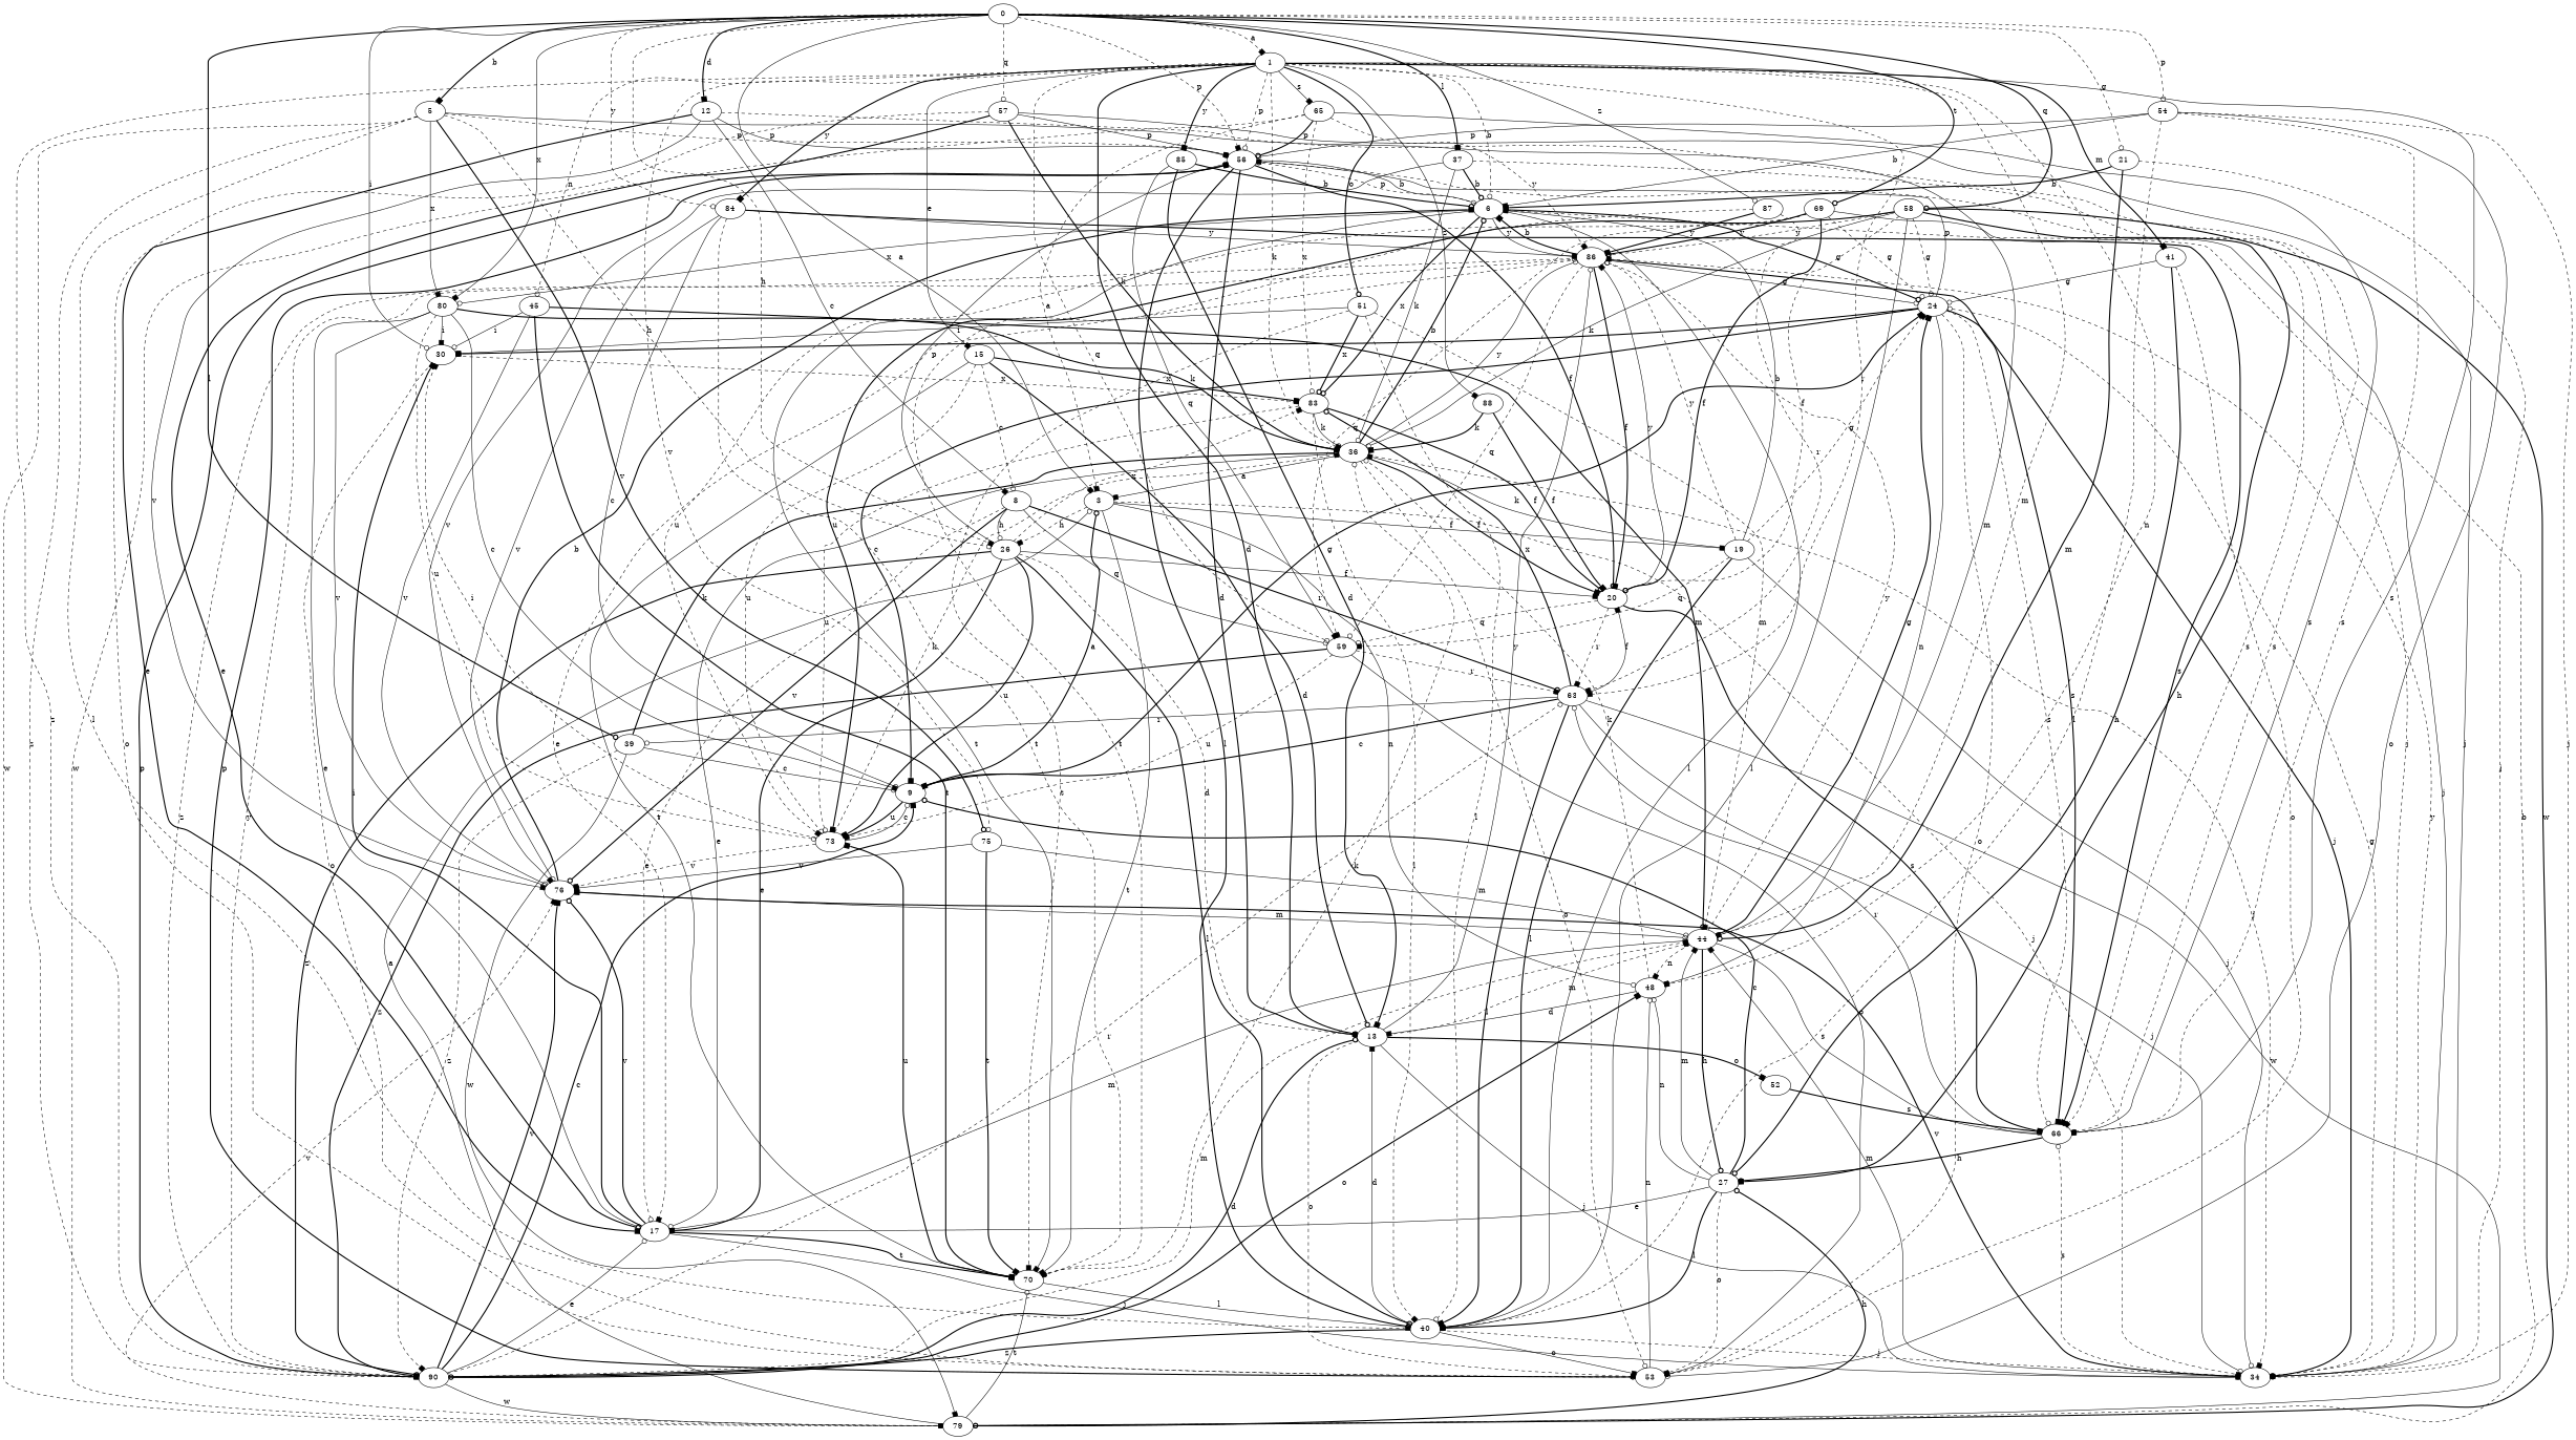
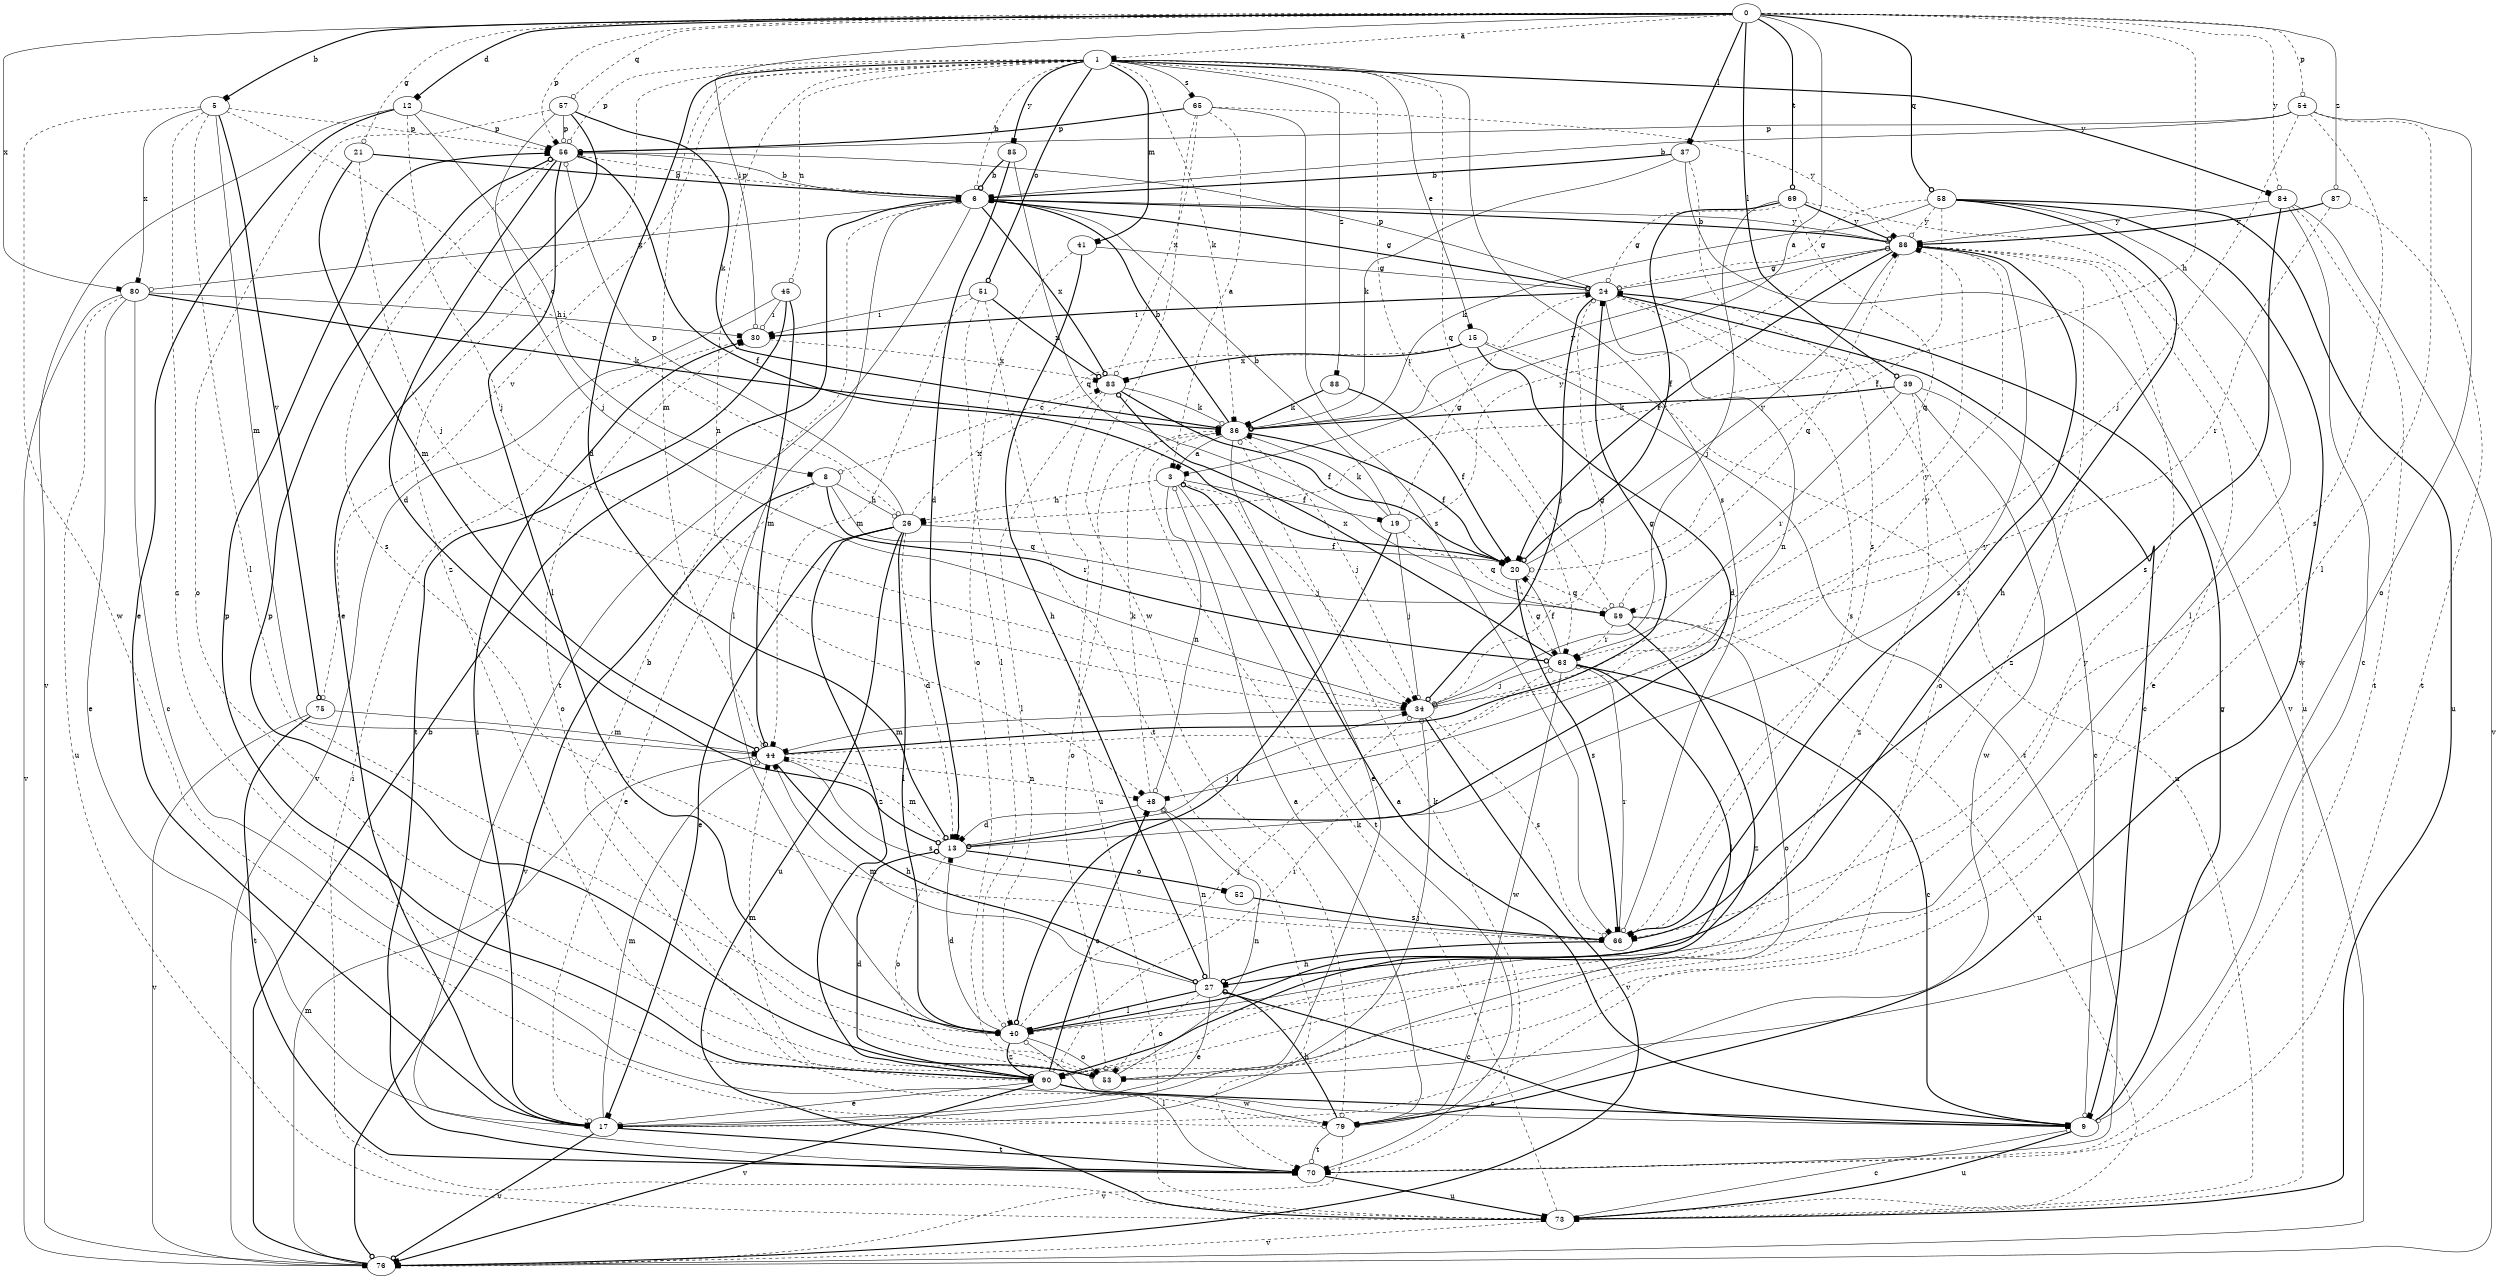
  strict digraph {
    edge [arrowhead=odot style=dashed]
    0
    1
    3
    5
    12
    21
    26
    30
    37
    39
    54
    56
    57
    58
    69
    80
    84
    87
    6
    13
    15
    36
    41
    44
    45
    48
    51
    59
    63
    65
    66
    75
    85
    88
    90
    19
    34
    70
    40
    79
    8
    17
    76
    83
    73
    20
    53
    9
    24
    86
    27
    52
    0 -> 1 [arrowhead=box label=a]
    0 -> 3 [arrowhead=box label=a style=solid]
    0 -> 5 [arrowhead=box label=b style=bold]
    0 -> 12 [arrowhead=box label=d style=bold]
    0 -> 21 [label=g]
    0 -> 26 [arrowhead=box label=h]
    0 -> 30 [label=i style=solid]
    0 -> 37 [arrowhead=box label=l style=bold]
    0 -> 39 [label=l style=bold]
    0 -> 54 [label=p]
    0 -> 56 [arrowhead=box label=p]
    0 -> 57 [label=q]
    0 -> 58 [label=q style=bold]
    0 -> 69 [label=t style=bold]
    0 -> 80 [arrowhead=box label=x style=solid]
    0 -> 84 [label=y]
    0 -> 87 [label=z style=solid]
    1 -> 56 [label=p]
    1 -> 84 [arrowhead=box label=y style=bold]
    1 -> 6 [label=b]
    1 -> 13 [label=d style=bold]
    1 -> 15 [arrowhead=box label=e style=solid]
    1 -> 36 [arrowhead=box label=k]
    1 -> 41 [arrowhead=box label=m style=bold]
    1 -> 44 [label=m]
    1 -> 45 [label=n]
    1 -> 48 [arrowhead=box label=n]
    1 -> 51 [label=o style=bold]
    1 -> 59 [label=q]
    1 -> 63 [arrowhead=box label=r]
    1 -> 65 [arrowhead=box label=s style=solid]
    1 -> 66 [label=s style=solid]
    1 -> 75 [label=v]
    1 -> 85 [arrowhead=box label=y style=bold]
    1 -> 88 [arrowhead=box label=z style=solid]
    1 -> 90 [arrowhead=box label=z]
    3 -> 26 [arrowhead=box label=h]
    3 -> 48 [label=n style=solid]
    3 -> 19 [arrowhead=box label=f style=solid]
    3 -> 34 [arrowhead=box label=j]
    3 -> 70 [arrowhead=box label=t style=solid]
    5 -> 26 [label=h]
    5 -> 56 [arrowhead=box label=p]
    5 -> 80 [arrowhead=box label=x style=solid]
    5 -> 44 [arrowhead=box label=m style=solid]
    5 -> 75 [label=v style=bold]
    5 -> 90 [arrowhead=box label=z]
    5 -> 40 [arrowhead=box label=l]
    5 -> 79 [label=w]
    12 -> 56 [arrowhead=box label=p style=solid]
    12 -> 34 [label=j]
    12 -> 8 [arrowhead=box label=c style=solid]
    12 -> 17 [arrowhead=box label=e style=bold]
    12 -> 76 [arrowhead=box label=v style=solid]
    21 -> 6 [arrowhead=box label=b style=bold]
    21 -> 44 [label=m style=bold]
    21 -> 34 [arrowhead=box label=j]
    26 -> 56 [label=p style=solid]
    26 -> 13 [arrowhead=box label=d]
    26 -> 90 [label=z style=bold]
    26 -> 40 [label=l style=bold]
    26 -> 17 [arrowhead=box label=e style=bold]
    26 -> 83 [arrowhead=box label=x]
    26 -> 73 [arrowhead=box label=u style=bold]
    26 -> 20 [arrowhead=box label=f style=solid]
    30 -> 83 [arrowhead=box label=x]
    30 -> 53 [label=o]
    37 -> 6 [label=b style=bold]
    37 -> 36 [label=k style=solid]
    37 -> 66 [label=s]
    37 -> 76 [arrowhead=box label=v style=solid]
    39 -> 36 [label=k style=bold]
-   63 -> 39 [label=r style=solid]
+   39 -> 63 [label=r style=solid]
    39 -> 90 [arrowhead=box label=z]
    39 -> 79 [arrowhead=box label=w style=solid]
    39 -> 9 [label=c style=solid]
    54 -> 56 [label=p style=solid]
    54 -> 6 [arrowhead=box label=b style=solid]
    54 -> 66 [arrowhead=box label=s]
    54 -> 34 [label=j]
    54 -> 40 [arrowhead=box label=l]
    54 -> 53 [label=o style=solid]
    56 -> 6 [label=b style=solid]
    56 -> 13 [label=d style=bold]
    56 -> 66 [arrowhead=box label=s]
    56 -> 40 [label=l style=bold]
    56 -> 20 [label=f style=bold]
    57 -> 56 [label=p style=solid]
    57 -> 36 [label=k style=bold]
    57 -> 34 [arrowhead=box label=j style=solid]
    57 -> 17 [label=e style=bold]
    57 -> 53 [label=o]
    58 -> 36 [label=k style=solid]
    58 -> 40 [arrowhead=box label=l style=solid]
    58 -> 79 [label=w style=bold]
    58 -> 73 [arrowhead=box label=u style=bold]
    58 -> 20 [label=f]
    58 -> 24 [label=g]
    58 -> 86 [label=y]
    58 -> 27 [arrowhead=box label=h style=bold]
    69 -> 59 [arrowhead=box label=q]
    69 -> 34 [label=j style=solid]
    69 -> 73 [arrowhead=box label=u]
    69 -> 20 [label=f style=bold]
    69 -> 24 [label=g]
    69 -> 86 [label=y style=bold]
    80 -> 30 [arrowhead=box label=i style=solid]
    80 -> 36 [arrowhead=box label=k style=bold]
    80 -> 17 [label=e style=solid]
    80 -> 76 [label=v style=solid]
    80 -> 73 [label=u]
    80 -> 9 [arrowhead=box label=c style=solid]
    84 -> 66 [arrowhead=box label=s style=bold]
    84 -> 70 [label=t]
    84 -> 76 [label=v style=solid]
    84 -> 9 [label=c style=solid]
    84 -> 86 [arrowhead=box label=y style=solid]
    87 -> 63 [arrowhead=box label=r]
    87 -> 70 [arrowhead=box label=t]
    87 -> 86 [arrowhead=box label=y style=bold]
    6 -> 56 [label=p]
    6 -> 80 [label=x style=solid]
    6 -> 70 [arrowhead=box label=t style=solid]
    6 -> 40 [label=l style=solid]
    6 -> 83 [label=x style=bold]
    6 -> 24 [label=g style=bold]
    6 -> 86 [label=y style=solid]
    13 -> 44 [arrowhead=box label=m]
    13 -> 34 [arrowhead=box label=j style=solid]
    13 -> 53 [arrowhead=box label=o]
    13 -> 86 [label=y style=solid]
    13 -> 52 [arrowhead=box label=o style=bold]
    15 -> 13 [label=d style=bold]
    15 -> 70 [arrowhead=box label=t style=solid]
    15 -> 8 [label=c]
    15 -> 83 [arrowhead=box label=x style=bold]
    15 -> 73 [label=u]
    36 -> 3 [arrowhead=box label=a style=solid]
    36 -> 6 [label=b style=bold]
    36 -> 34 [arrowhead=box label=j]
    36 -> 17 [label=e style=solid]
    36 -> 20 [arrowhead=box label=f style=bold]
    36 -> 53 [label=o]
    36 -> 86 [label=y style=solid]
    41 -> 53 [label=o]
    41 -> 24 [label=g style=solid]
    41 -> 27 [label=h style=bold]
    44 -> 48 [arrowhead=box label=n]
    44 -> 66 [label=s style=solid]
    44 -> 24 [arrowhead=box label=g style=bold]
    44 -> 86 [label=y]
    44 -> 27 [label=h style=bold]
    45 -> 30 [label=i style=solid]
    45 -> 44 [label=m style=bold]
    45 -> 70 [arrowhead=box label=t style=bold]
    45 -> 76 [label=v style=solid]
    48 -> 13 [arrowhead=box label=d style=solid]
    48 -> 36 [label=k]
    51 -> 30 [arrowhead=box label=i style=solid]
    51 -> 44 [arrowhead=box label=m]
    51 -> 70 [arrowhead=box label=t]
    51 -> 40 [label=l]
    51 -> 83 [label=x style=bold]
    59 -> 63 [arrowhead=box label=r]
    59 -> 90 [arrowhead=box label=z style=bold]
    59 -> 73 [arrowhead=box label=u]
    59 -> 53 [arrowhead=box label=o style=solid]
    63 -> 34 [label=j style=solid]
    63 -> 40 [arrowhead=box label=l style=bold]
    63 -> 79 [label=w style=solid]
    63 -> 83 [label=x style=bold]
    63 -> 20 [arrowhead=box label=f style=solid]
    63 -> 9 [arrowhead=box label=c style=bold]
    65 -> 3 [arrowhead=box label=a]
    65 -> 56 [label=p style=bold]
    65 -> 66 [arrowhead=box label=s style=solid]
    65 -> 79 [label=w]
    65 -> 83 [label=x]
    65 -> 86 [arrowhead=box label=y]
    66 -> 63 [label=r style=solid]
    66 -> 27 [label=h style=bold]
    75 -> 44 [label=m style=solid]
    75 -> 70 [arrowhead=box label=t style=bold]
    75 -> 76 [arrowhead=box label=v style=solid]
    85 -> 6 [label=b style=bold]
    85 -> 13 [arrowhead=box label=d style=bold]
    85 -> 59 [arrowhead=box label=q style=solid]
    88 -> 36 [arrowhead=box label=k style=bold]
    88 -> 20 [arrowhead=box label=f style=bold]
    90 -> 56 [arrowhead=box label=p style=bold]
    90 -> 13 [label=d style=bold]
    90 -> 44 [arrowhead=box label=m]
    90 -> 48 [arrowhead=box label=o style=bold]
    90 -> 63 [label=r]
    90 -> 79 [arrowhead=box label=w style=solid]
    90 -> 17 [label=e style=solid]
    90 -> 76 [arrowhead=box label=v style=bold]
    90 -> 9 [arrowhead=box label=c style=bold]
    90 -> 86 [label=y]
    19 -> 6 [arrowhead=box label=b style=solid]
    19 -> 36 [arrowhead=box label=k style=solid]
    19 -> 59 [arrowhead=box label=q]
    19 -> 34 [label=j style=solid]
    19 -> 40 [label=l style=bold]
    19 -> 24 [arrowhead=box label=g]
    19 -> 86 [label=y]
    34 -> 44 [arrowhead=box label=m style=solid]
    34 -> 66 [label=s]
    34 -> 76 [arrowhead=box label=v style=bold]
    34 -> 24 [label=g]
    34 -> 86 [arrowhead=box label=y]
    70 -> 36 [label=k]
    70 -> 40 [label=l style=solid]
    70 -> 73 [arrowhead=box label=u style=bold]
    40 -> 13 [arrowhead=box label=d style=solid]
    40 -> 90 [label=z style=bold]
    40 -> 34 [label=j]
    40 -> 53 [arrowhead=box label=o style=solid]
    79 -> 3 [label=a style=solid]
    79 -> 6 [label=b]
    79 -> 70 [label=t style=solid]
    79 -> 76 [arrowhead=box label=v]
    79 -> 27 [label=h style=bold]
    8 -> 26 [label=h style=solid]
    8 -> 59 [label=q style=solid]
    8 -> 63 [label=r style=bold]
    8 -> 17 [label=e]
    8 -> 76 [label=v style=bold]
    17 -> 30 [arrowhead=box label=i style=bold]
    17 -> 44 [label=m style=solid]
    17 -> 34 [label=j style=solid]
    17 -> 70 [arrowhead=box label=t style=bold]
    17 -> 76 [label=v style=bold]
    76 -> 6 [arrowhead=box label=b style=bold]
    76 -> 44 [label=m style=solid]
    83 -> 36 [label=k style=solid]
    83 -> 40 [arrowhead=box label=l]
    83 -> 73 [label=u]
    83 -> 20 [label=f style=bold]
    73 -> 30 [arrowhead=box label=i]
    73 -> 36 [arrowhead=box label=k]
    73 -> 76 [arrowhead=box label=v]
    73 -> 9 [label=c style=solid]
    20 -> 59 [label=q]
-   20 -> 63 [arrowhead=box label=r]
+   20 -> 63 [arrowhead=box label=g]
    20 -> 66 [arrowhead=box label=s style=bold]
    20 -> 86 [arrowhead=box label=y style=solid]
    53 -> 56 [label=p style=bold]
    53 -> 48 [label=n style=solid]
    9 -> 3 [label=a style=bold]
    9 -> 73 [label=u style=bold]
    9 -> 24 [arrowhead=box label=g style=bold]
    24 -> 30 [arrowhead=box label=i style=bold]
    24 -> 56 [arrowhead=box label=p style=solid]
    24 -> 48 [arrowhead=box label=n style=solid]
    24 -> 66 [label=s]
    24 -> 34 [label=j style=bold]
    24 -> 53 [label=o]
    24 -> 9 [arrowhead=box label=c style=bold]
    86 -> 6 [arrowhead=box label=b style=bold]
    86 -> 59 [label=q]
    86 -> 66 [arrowhead=box label=s style=bold]
    86 -> 90 [arrowhead=box label=z]
    86 -> 17 [arrowhead=box label=e]
    86 -> 20 [arrowhead=box label=f style=bold]
    86 -> 24 [label=g style=solid]
    27 -> 44 [arrowhead=box label=m style=solid]
    27 -> 48 [label=n style=solid]
    27 -> 40 [arrowhead=box label=l style=bold]
    27 -> 17 [label=e style=solid]
    27 -> 53 [arrowhead=box label=o]
    27 -> 9 [label=c style=bold]
    52 -> 66 [label=s style=bold]
  }
